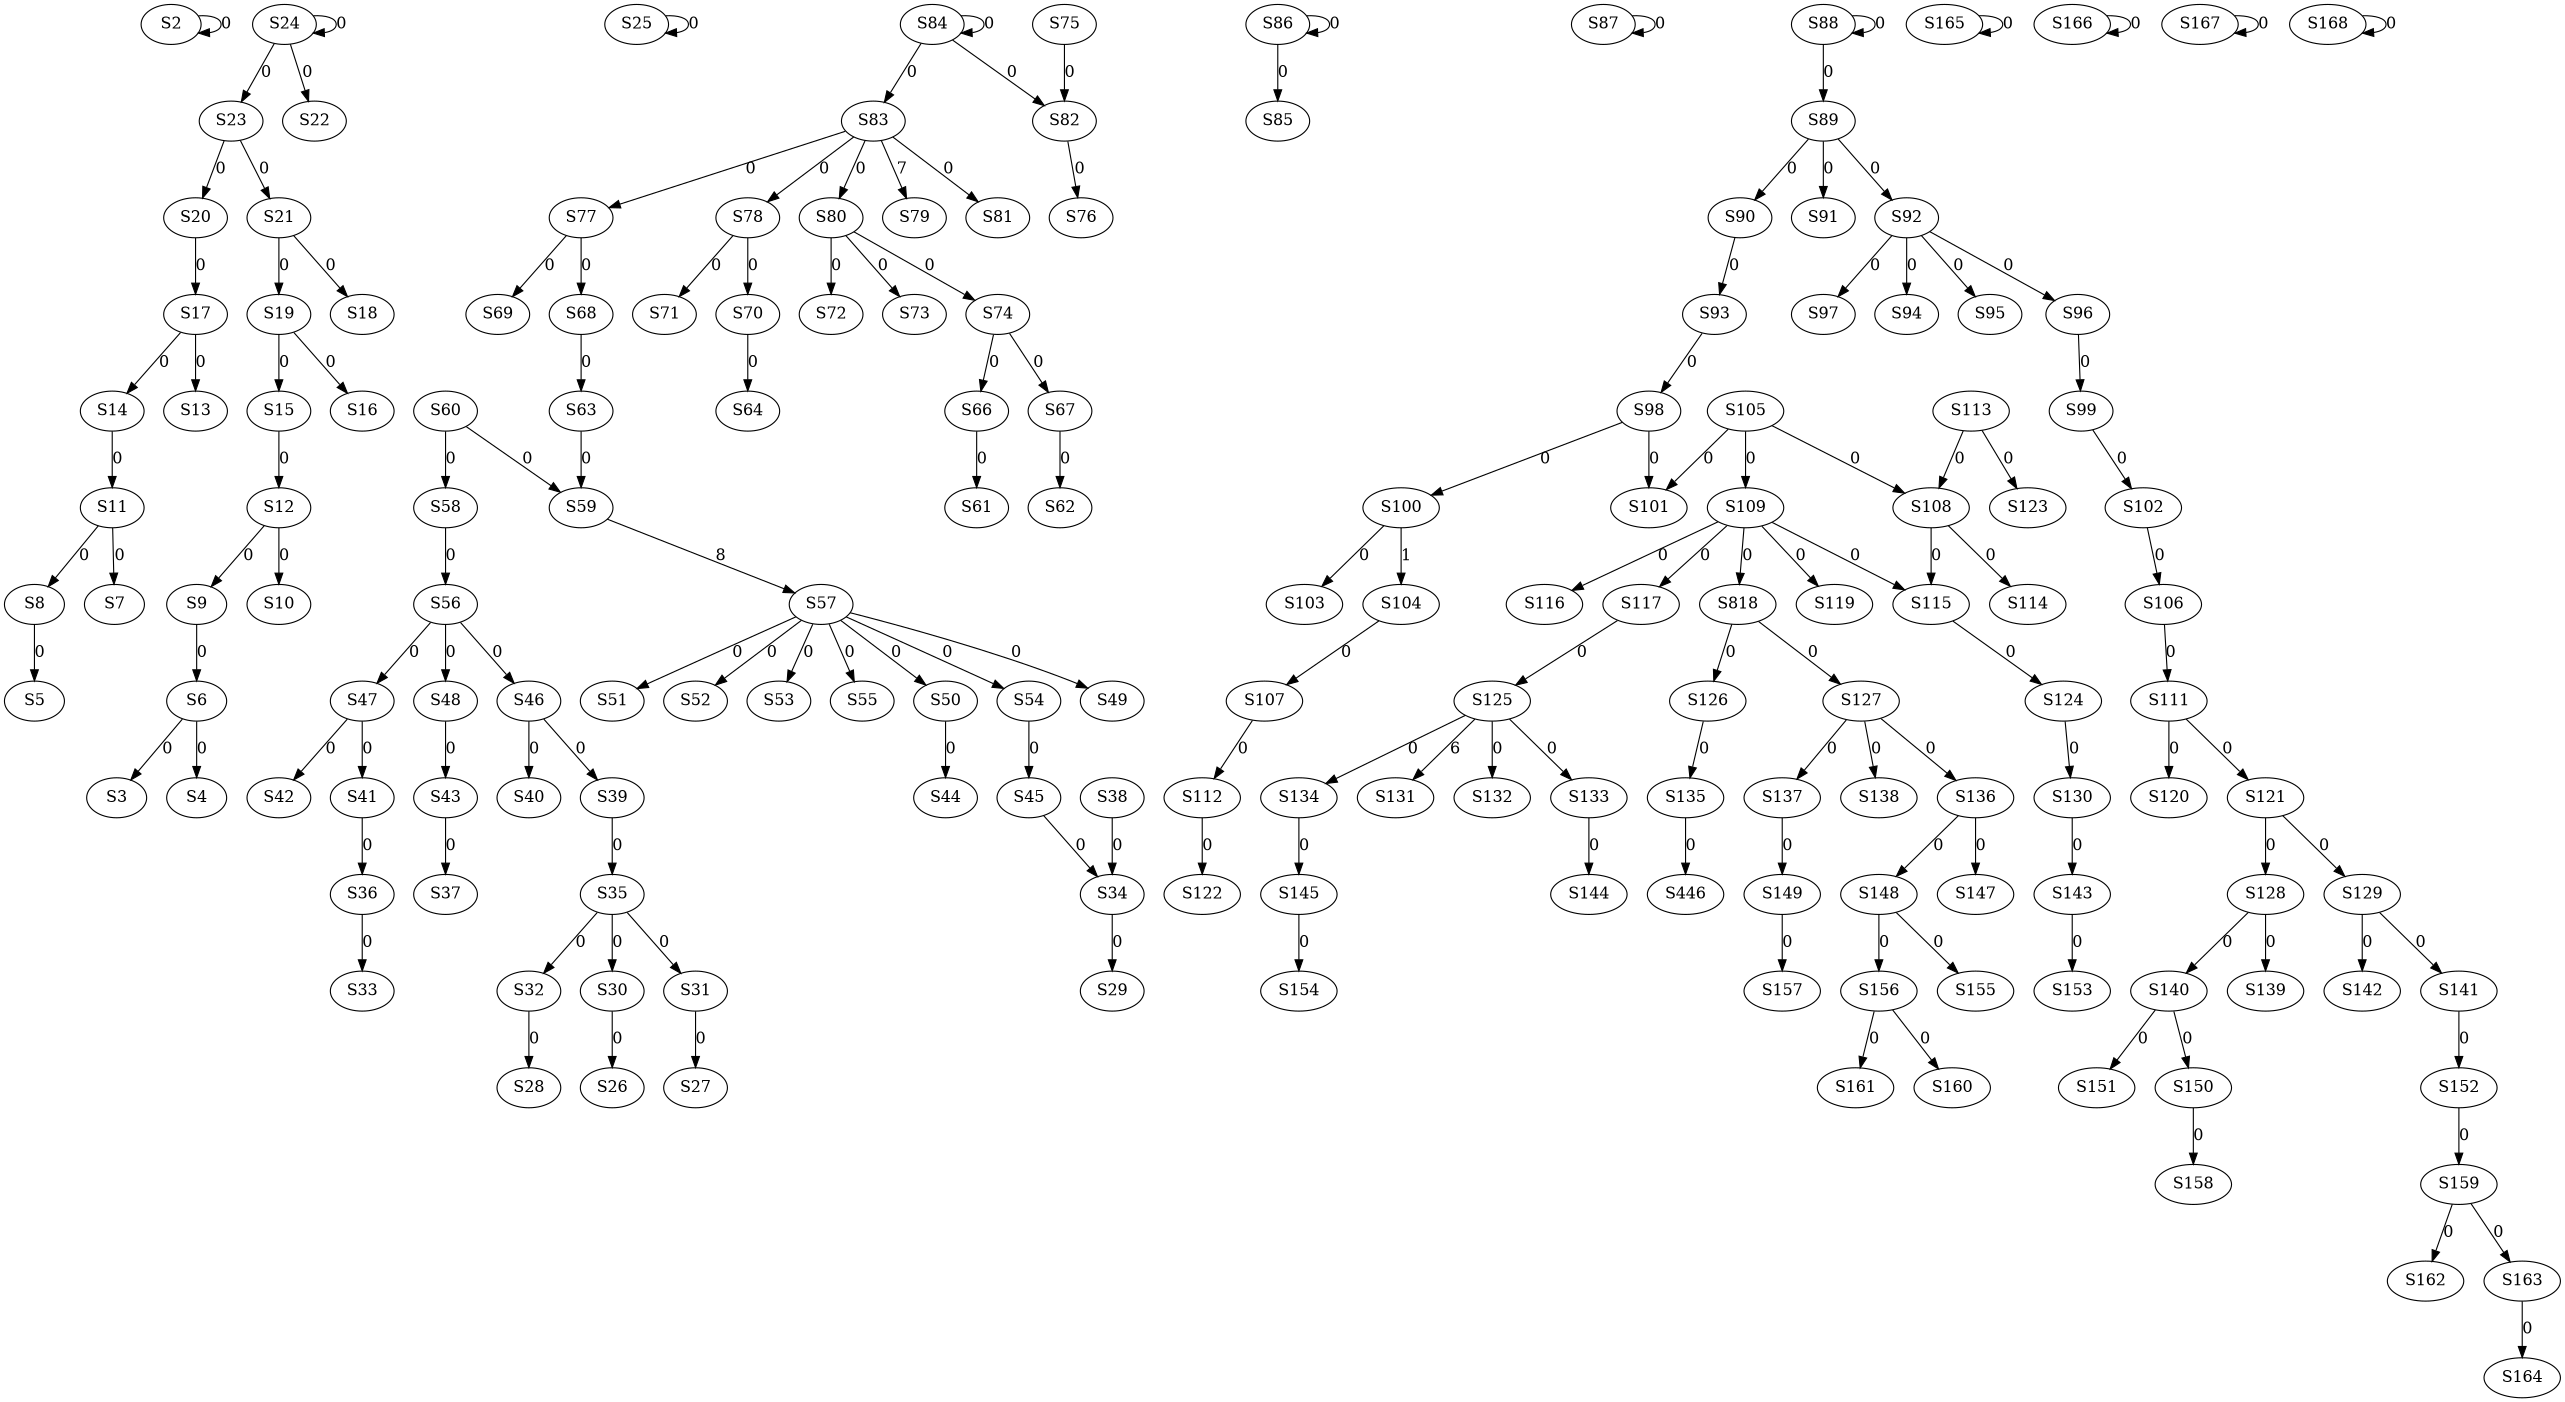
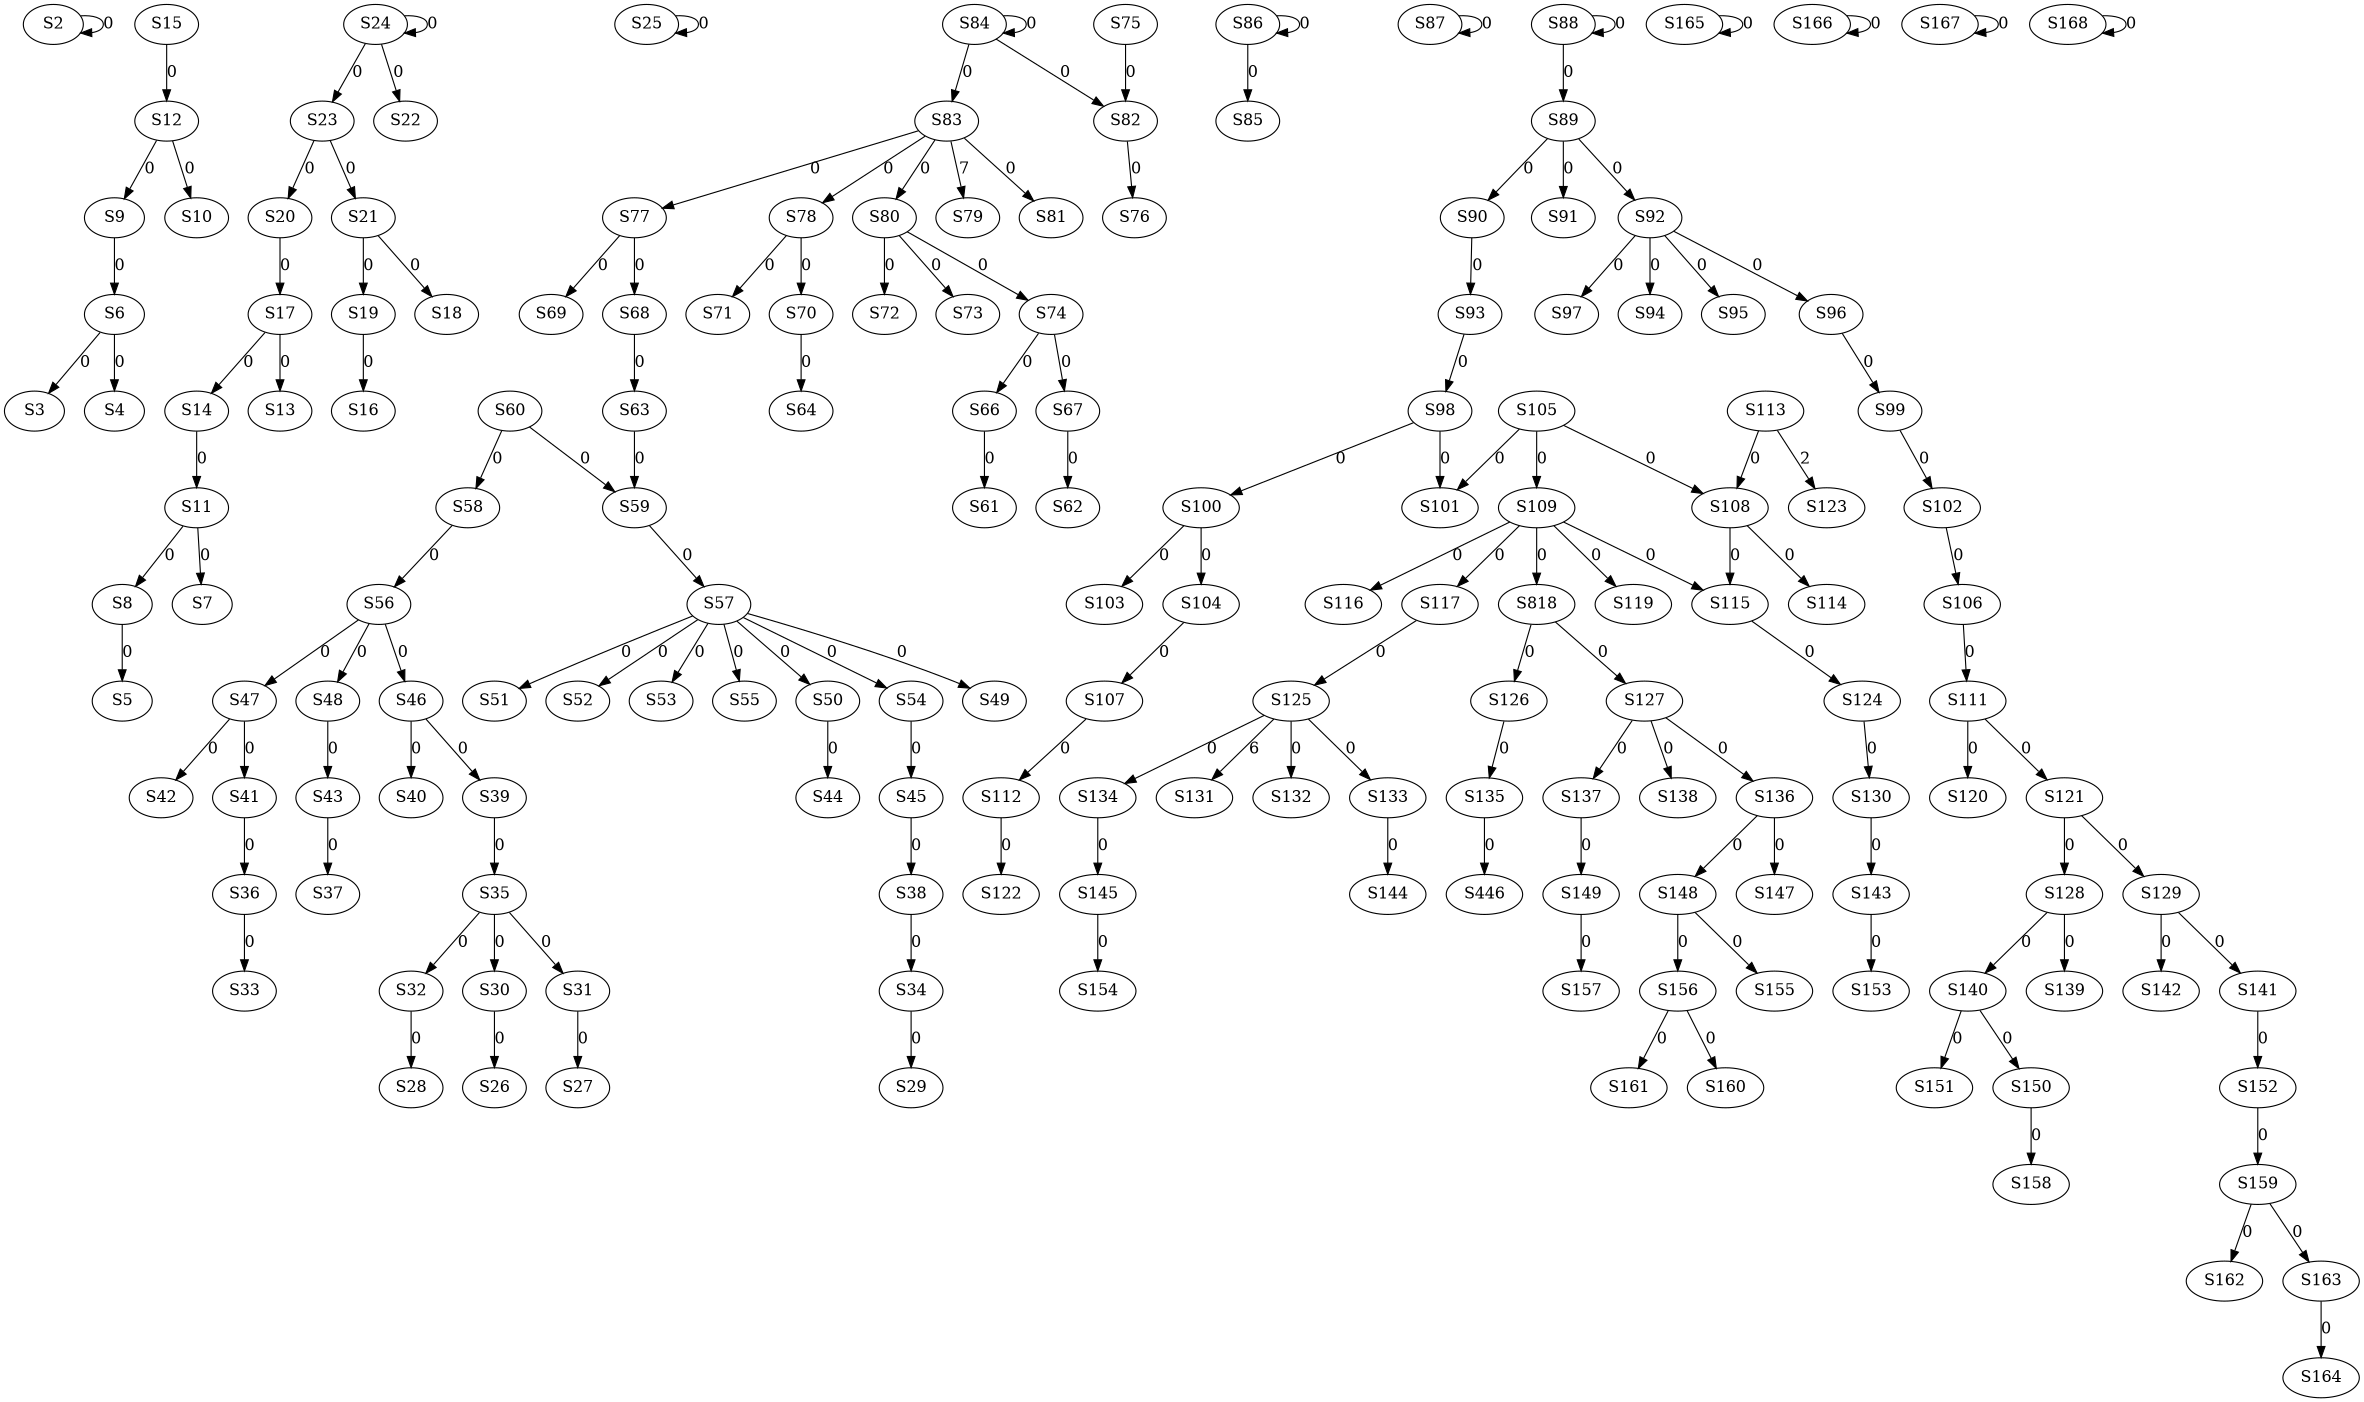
  strict digraph {
    S2
    S6
    S3
    S4
    S8
    S5
    S9
    S11
    S7
    S12
    S10
    S14
    S15
    S17
    S13
    S19
    S16
    S20
    S21
    S18
    S23
    S24
    S22
    S25
    S30
    S26
    S31
    S27
    S32
    S28
    S34
    S29
    S35
    S36
    S33
    S38
    S39
    S41
    S43
    S37
    S45
    S46
    S40
    S47
    S42
    S48
    S50
    S44
    S54
    S56
    S57
    S49
    S51
    S52
    S53
    S55
    S58
    S59
    S60
    S63
    S66
    S61
    S67
    S62
    S68
    S70
    S64
    S74
    S77
    S69
    S78
    S71
    S80
    S72
    S73
    S82
    S76
    S75
    S83
    S79
    S81
    S84
    S86
    S85
    S87
    S88
    S89
    S90
    S91
    S92
    S93
    S94
    S95
    S96
    S97
    S98
    S99
    S100
    S101
    S102
    S103
    S104
    S106
    S107
    S105
    S108
    S109
    S111
    S112
    S114
    S115
    S116
    S117
    n114 [label=S818]
    S119
    S120
    S121
    S122
    S113
    S123
    S124
    S125
    S126
    S127
    S128
    S129
    S130
    S131
    S132
    S133
    S134
    S135
    S136
    S137
    S138
    S139
    S140
    S141
    S142
    S143
    S144
    S145
    n143 [label=S446]
    S147
    S148
    S149
    S150
    S151
    S152
    S153
    S154
    S155
    S156
    S157
    S158
    S159
    S160
    S161
    S162
    S163
    S164
    S165
    S166
    S167
    S168
    S2 -> S2 [label=0]
    S6 -> S3 [label=0]
    S6 -> S4 [label=0]
    S8 -> S5 [label=0]
    S9 -> S6 [label=0]
    S11 -> S8 [label=0]
    S11 -> S7 [label=0]
    S12 -> S9 [label=0]
    S12 -> S10 [label=0]
    S14 -> S11 [label=0]
    S15 -> S12 [label=0]
    S17 -> S14 [label=0]
    S17 -> S13 [label=0]
-   S19 -> S15 [label=0]
    S19 -> S16 [label=0]
    S20 -> S17 [label=0]
    S21 -> S19 [label=0]
    S21 -> S18 [label=0]
    S23 -> S20 [label=0]
    S23 -> S21 [label=0]
    S24 -> S23 [label=0]
    S24 -> S24 [label=0]
    S24 -> S22 [label=0]
    S25 -> S25 [label=0]
    S30 -> S26 [label=0]
    S31 -> S27 [label=0]
    S32 -> S28 [label=0]
    S34 -> S29 [label=0]
    S35 -> S30 [label=0]
    S35 -> S31 [label=0]
    S35 -> S32 [label=0]
    S36 -> S33 [label=0]
    S38 -> S34 [label=0]
    S39 -> S35 [label=0]
    S41 -> S36 [label=0]
    S43 -> S37 [label=0]
-   S45 -> S34 [label=0]
+   S45 -> S38 [label=0]
    S46 -> S39 [label=0]
    S46 -> S40 [label=0]
    S47 -> S41 [label=0]
    S47 -> S42 [label=0]
    S48 -> S43 [label=0]
    S50 -> S44 [label=0]
    S54 -> S45 [label=0]
    S56 -> S46 [label=0]
    S56 -> S47 [label=0]
    S56 -> S48 [label=0]
    S57 -> S50 [label=0]
    S57 -> S54 [label=0]
    S57 -> S49 [label=0]
    S57 -> S51 [label=0]
    S57 -> S52 [label=0]
    S57 -> S53 [label=0]
    S57 -> S55 [label=0]
    S58 -> S56 [label=0]
-   S59 -> S57 [label=8]
+   S59 -> S57 [label=0]
    S60 -> S58 [label=0]
    S60 -> S59 [label=0]
    S63 -> S59 [label=0]
    S66 -> S61 [label=0]
    S67 -> S62 [label=0]
    S68 -> S63 [label=0]
    S70 -> S64 [label=0]
    S74 -> S66 [label=0]
    S74 -> S67 [label=0]
    S77 -> S68 [label=0]
    S77 -> S69 [label=0]
    S78 -> S70 [label=0]
    S78 -> S71 [label=0]
    S80 -> S74 [label=0]
    S80 -> S72 [label=0]
    S80 -> S73 [label=0]
    S82 -> S76 [label=0]
    S75 -> S82 [label=0]
    S83 -> S77 [label=0]
    S83 -> S78 [label=0]
    S83 -> S80 [label=0]
    S83 -> S79 [label=7]
    S83 -> S81 [label=0]
    S84 -> S82 [label=0]
    S84 -> S83 [label=0]
    S84 -> S84 [label=0]
    S86 -> S86 [label=0]
    S86 -> S85 [label=0]
    S87 -> S87 [label=0]
    S88 -> S88 [label=0]
    S88 -> S89 [label=0]
    S89 -> S90 [label=0]
    S89 -> S91 [label=0]
    S89 -> S92 [label=0]
    S90 -> S93 [label=0]
    S92 -> S94 [label=0]
    S92 -> S95 [label=0]
    S92 -> S96 [label=0]
    S92 -> S97 [label=0]
    S93 -> S98 [label=0]
    S96 -> S99 [label=0]
    S98 -> S100 [label=0]
    S98 -> S101 [label=0]
    S99 -> S102 [label=0]
    S100 -> S103 [label=0]
-   S100 -> S104 [label=1]
+   S100 -> S104 [label=0]
    S102 -> S106 [label=0]
    S104 -> S107 [label=0]
    S106 -> S111 [label=0]
    S107 -> S112 [label=0]
    S105 -> S101 [label=0]
    S105 -> S108 [label=0]
    S105 -> S109 [label=0]
    S108 -> S114 [label=0]
    S108 -> S115 [label=0]
    S109 -> S115 [label=0]
    S109 -> S116 [label=0]
    S109 -> S117 [label=0]
    S109 -> n114 [label=0]
    S109 -> S119 [label=0]
    S111 -> S120 [label=0]
    S111 -> S121 [label=0]
    S112 -> S122 [label=0]
    S115 -> S124 [label=0]
    S117 -> S125 [label=0]
    n114 -> S126 [label=0]
    n114 -> S127 [label=0]
    S121 -> S128 [label=0]
    S121 -> S129 [label=0]
    S113 -> S108 [label=0]
-   S113 -> S123 [label=0]
+   S113 -> S123 [label=2]
    S124 -> S130 [label=0]
    S125 -> S131 [label=6]
    S125 -> S132 [label=0]
    S125 -> S133 [label=0]
    S125 -> S134 [label=0]
    S126 -> S135 [label=0]
    S127 -> S136 [label=0]
    S127 -> S137 [label=0]
    S127 -> S138 [label=0]
    S128 -> S139 [label=0]
    S128 -> S140 [label=0]
    S129 -> S141 [label=0]
    S129 -> S142 [label=0]
    S130 -> S143 [label=0]
    S133 -> S144 [label=0]
    S134 -> S145 [label=0]
    S135 -> n143 [label=0]
    S136 -> S147 [label=0]
    S136 -> S148 [label=0]
    S137 -> S149 [label=0]
    S140 -> S150 [label=0]
    S140 -> S151 [label=0]
    S141 -> S152 [label=0]
    S143 -> S153 [label=0]
    S145 -> S154 [label=0]
    S148 -> S155 [label=0]
    S148 -> S156 [label=0]
    S149 -> S157 [label=0]
    S150 -> S158 [label=0]
    S152 -> S159 [label=0]
    S156 -> S160 [label=0]
    S156 -> S161 [label=0]
    S159 -> S162 [label=0]
    S159 -> S163 [label=0]
    S163 -> S164 [label=0]
    S165 -> S165 [label=0]
    S166 -> S166 [label=0]
    S167 -> S167 [label=0]
    S168 -> S168 [label=0]
  }
